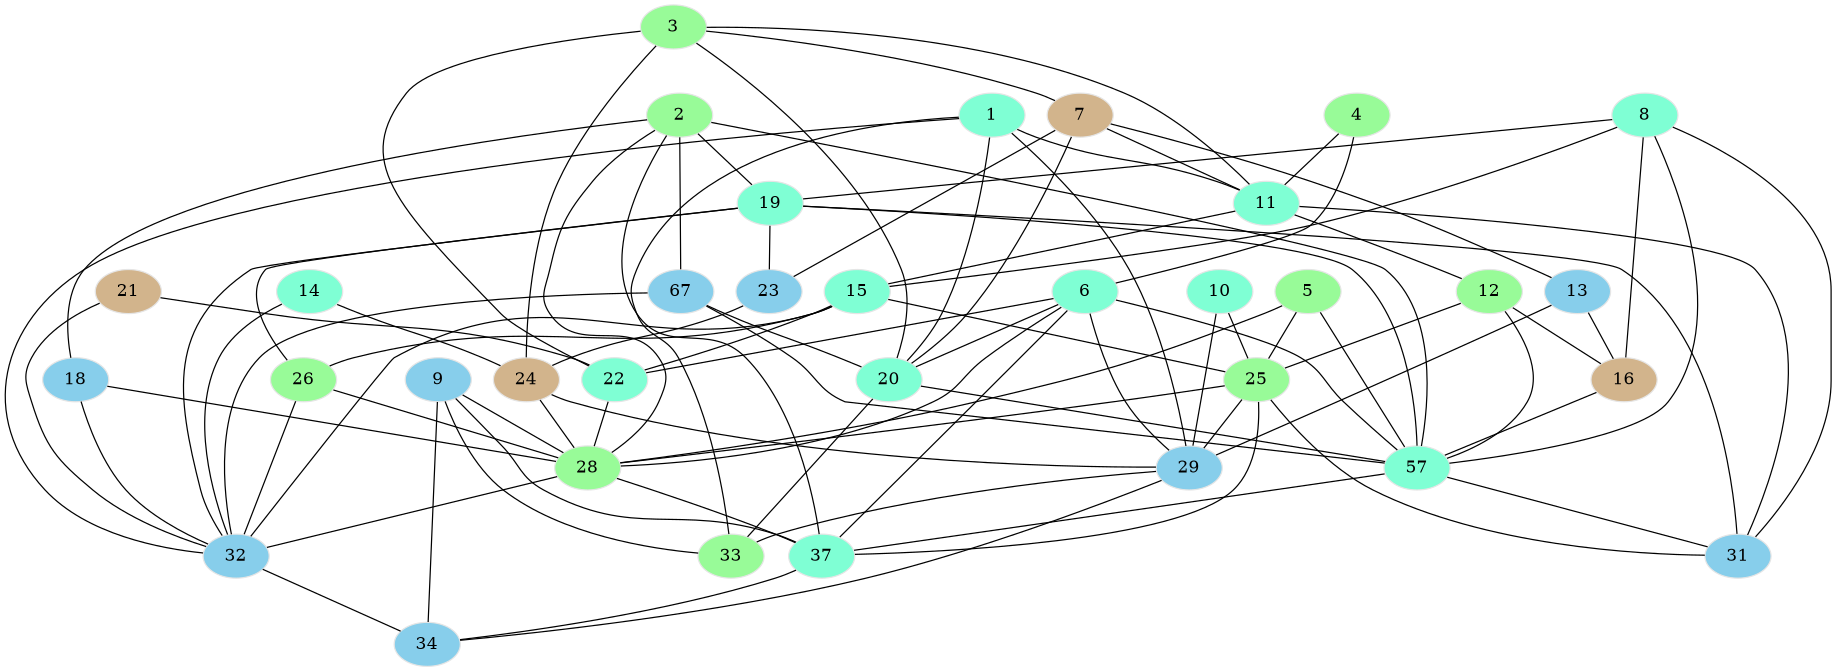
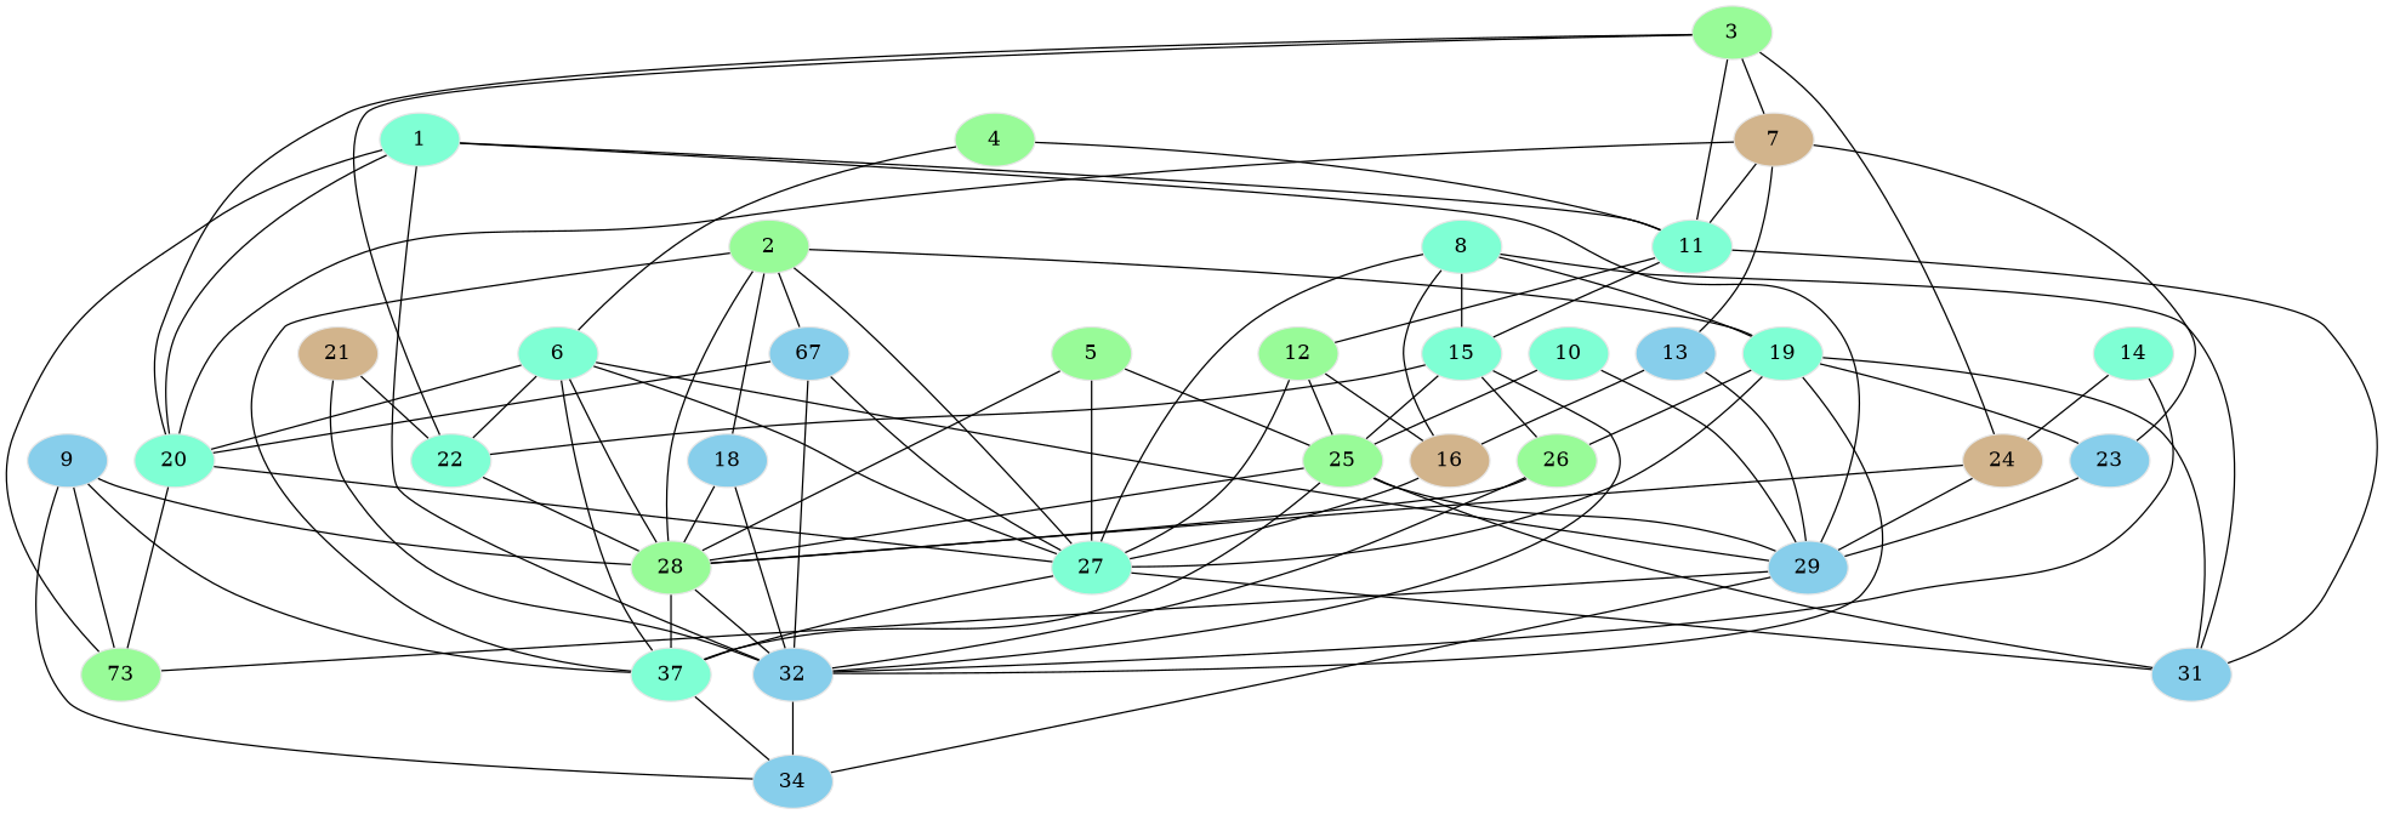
  graph {
    node [color=gray90 fillcolor=aquamarine style=filled]
    edge [weight=1.0]
    1
    11
    20
    29 [fillcolor=skyblue]
    32 [fillcolor=skyblue]
-   33 [fillcolor=palegreen]
+   33 [fillcolor=palegreen label=73]
    15
    31 [fillcolor=skyblue]
    12 [fillcolor=palegreen]
-   27 [label=57]
+   27
    34 [fillcolor=skyblue]
    2 [fillcolor=palegreen]
    n13 [fillcolor=skyblue label=67]
    18 [fillcolor=skyblue]
    19
    28 [fillcolor=palegreen]
    n17 [label=37]
    23 [fillcolor=skyblue]
    26 [fillcolor=palegreen]
    3 [fillcolor=palegreen]
    7 [fillcolor=tan]
    22
    24 [fillcolor=tan]
    13 [fillcolor=skyblue]
    4 [fillcolor=palegreen]
    6
    5 [fillcolor=palegreen]
    25 [fillcolor=palegreen]
    16 [fillcolor=tan]
    8
    9 [fillcolor=skyblue]
    10
    14
    21 [fillcolor=tan]
    1 -- 11
    1 -- 20
    1 -- 29
    1 -- 32
    1 -- 33
    11 -- 15
    11 -- 31
    11 -- 12
    20 -- 33
    20 -- 27
    29 -- 33
    29 -- 34
    32 -- 34 [weight=2.0]
    15 -- 32
    15 -- 26
    15 -- 22
    15 -- 25
    12 -- 27
    12 -- 25
    12 -- 16
    27 -- 31
    27 -- n17
    2 -- 27
    2 -- n13
    2 -- 18
    2 -- 19
    2 -- 28
    2 -- n17
    n13 -- 20
    n13 -- 32
    n13 -- 27
    18 -- 32
    18 -- 28 [weight=2.0]
    19 -- 32
    19 -- 31
    19 -- 27
    19 -- 23
    19 -- 26
    28 -- 32
    28 -- n17
    n17 -- 34
-   23 -- 24
+   23 -- 29
    26 -- 32
    26 -- 28
    3 -- 11
    3 -- 20
    3 -- 7
    3 -- 22
    3 -- 24 [weight=2.0]
    7 -- 11 [weight=2.0]
    7 -- 20
    7 -- 23 [weight=2.0]
    7 -- 13
    22 -- 28
    24 -- 29
    24 -- 28
    13 -- 29 [weight=2.0]
    13 -- 16
    4 -- 11
    4 -- 6
    6 -- 20
    6 -- 29
    6 -- 27
    6 -- 28
    6 -- n17
    6 -- 22
    5 -- 27
    5 -- 28
    5 -- 25
    25 -- 29 [weight=2.0]
    25 -- 31
    25 -- 28
    25 -- n17
    16 -- 27
    8 -- 15
    8 -- 31
    8 -- 27
    8 -- 19
    8 -- 16
    9 -- 33
    9 -- 34
    9 -- 28 [weight=2.0]
    9 -- n17
    10 -- 29 [weight=2.0]
    10 -- 25
    14 -- 32
    14 -- 24
    21 -- 32
    21 -- 22
  }
